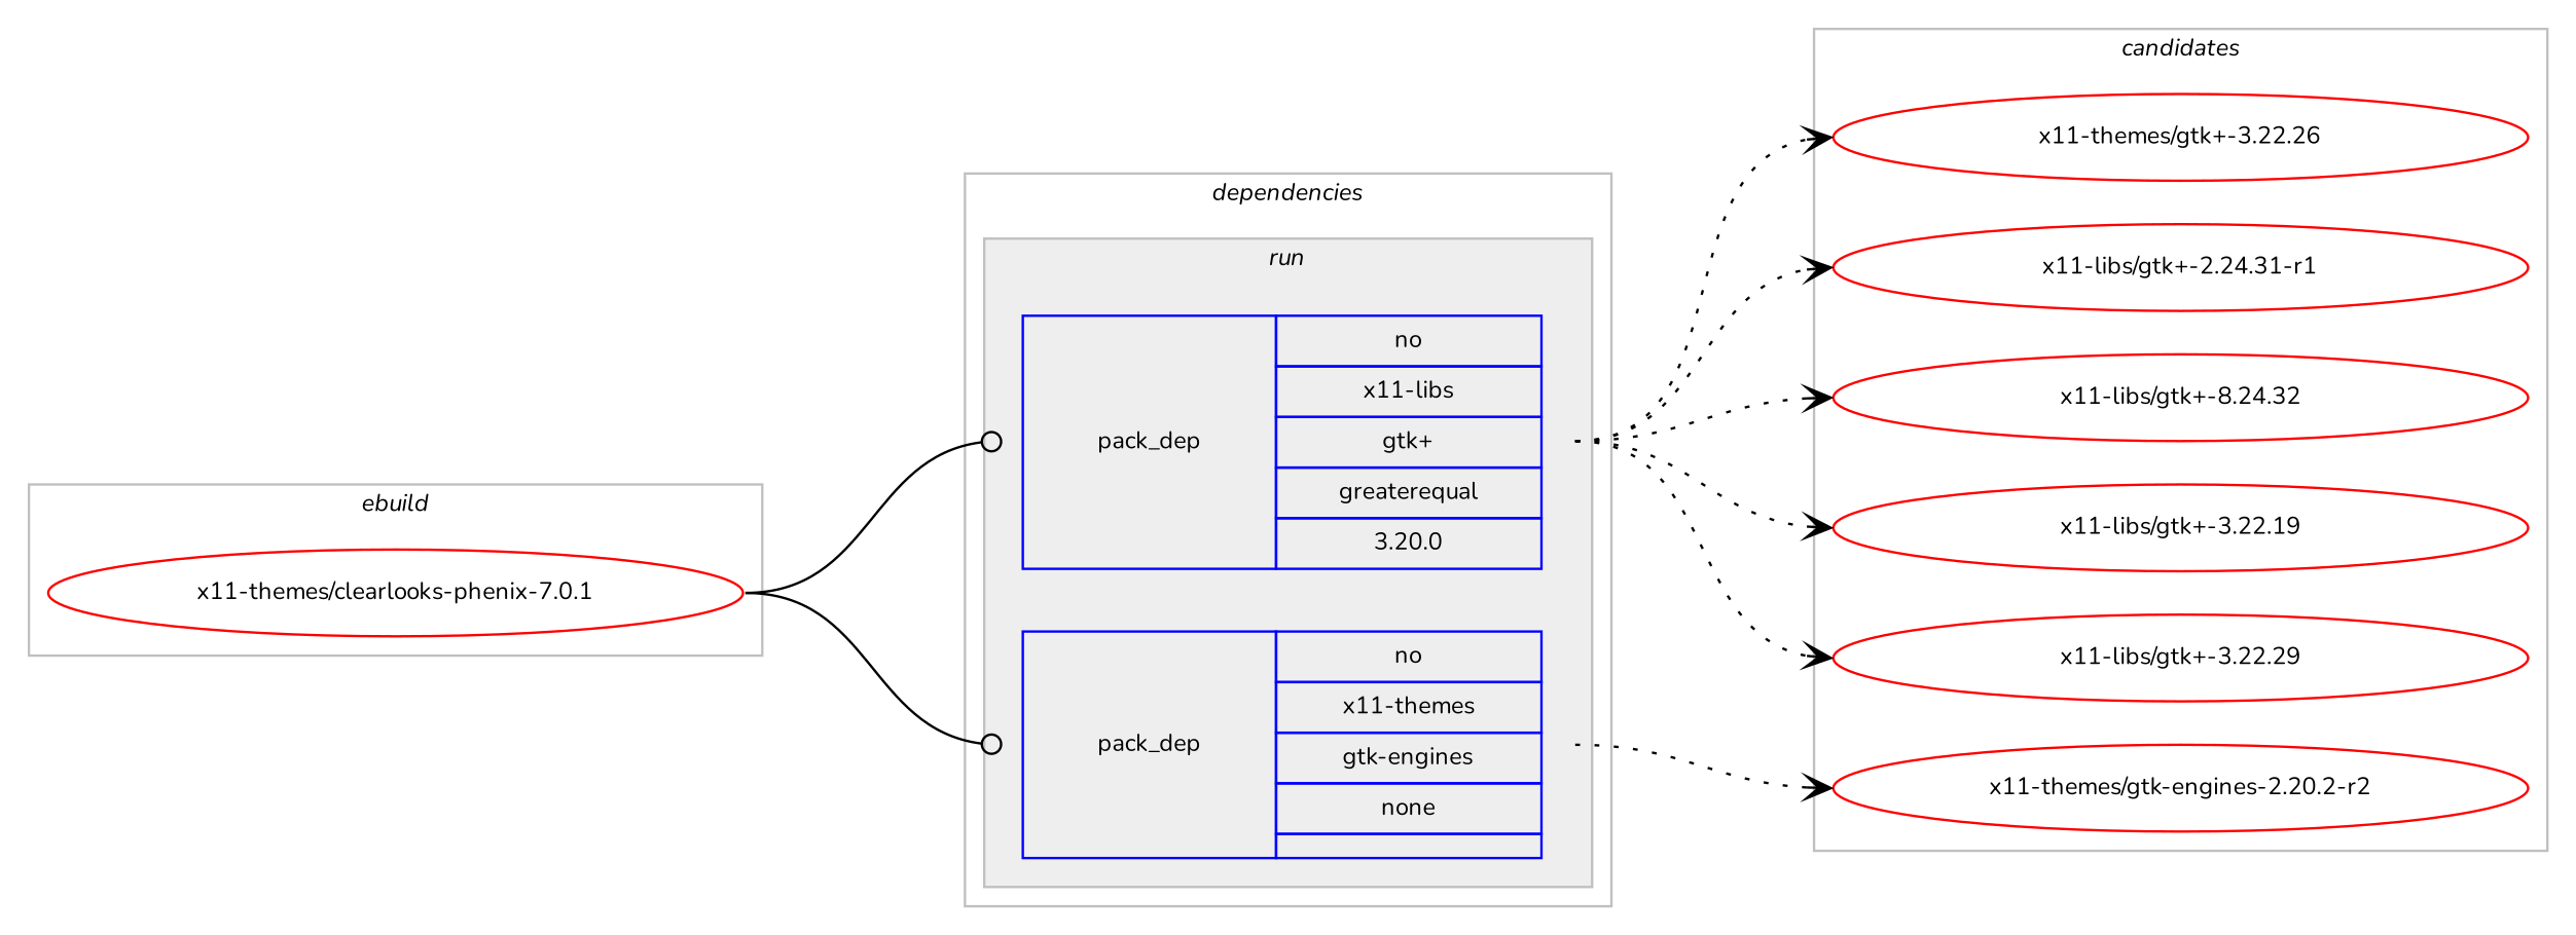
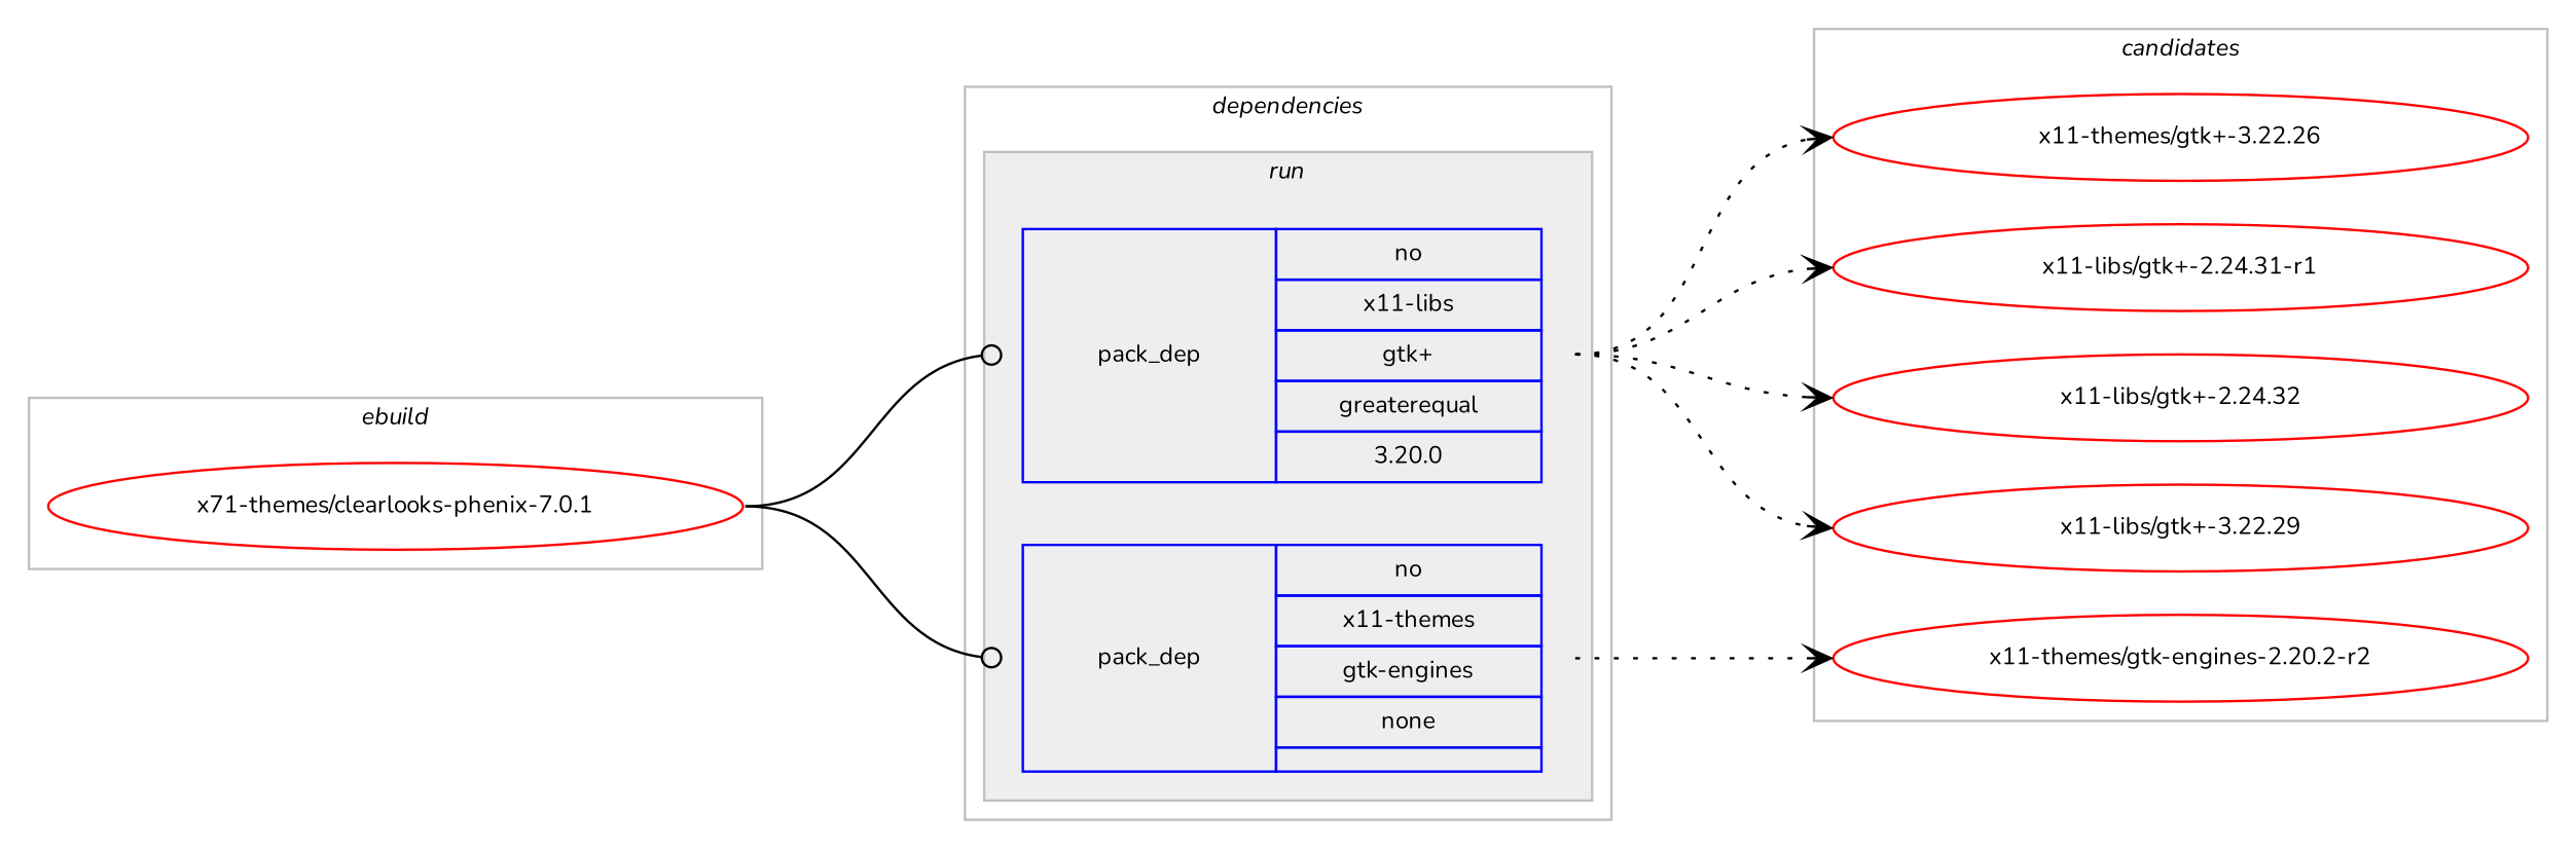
  digraph {
    compound=true
    concentrate=true
    fontname=Nunito
    fontsize=10
    newrank=true
    rankdir=LR
    ranksep=1.5
    node [color=red fontname=Nunito fontsize=10]
    edge [arrowhead=vee fontname=Nunito headport=w style=dotted tailport=e weight=100]
-   n1 [label="x11-themes/clearlooks-phenix-7.0.1" width=4]
+   n1 [label="x71-themes/clearlooks-phenix-7.0.1" width=4]
    n2 [color=blue label=<<TABLE BORDER="0" CELLBORDER="1" CELLSPACING="0" CELLPADDING="4" WIDTH="220"><TR><TD ROWSPAN="6" CELLPADDING="30">pack_dep</TD></TR><TR><TD WIDTH="110">no</TD></TR><TR><TD>x11-libs</TD></TR><TR><TD>gtk+</TD></TR><TR><TD>greaterequal</TD></TR><TR><TD>3.20.0</TD></TR></TABLE>> shape=none]
    n3 [color=blue label=<<TABLE BORDER="0" CELLBORDER="1" CELLSPACING="0" CELLPADDING="4" WIDTH="220"><TR><TD ROWSPAN="6" CELLPADDING="30">pack_dep</TD></TR><TR><TD WIDTH="110">no</TD></TR><TR><TD>x11-themes</TD></TR><TR><TD>gtk-engines</TD></TR><TR><TD>none</TD></TR><TR><TD></TD></TR></TABLE>> shape=none]
    n4 [label="x11-themes/gtk+-3.22.26" width=4]
    n5 [label="x11-libs/gtk+-2.24.31-r1" width=4]
-   n6 [label="x11-libs/gtk+-8.24.32" width=4]
-   n7 [label="x11-libs/gtk+-3.22.19" width=4]
+   n6 [label="x11-libs/gtk+-2.24.32" width=4]
    n8 [label="x11-libs/gtk+-3.22.29" width=4]
    n9 [label="x11-themes/gtk-engines-2.20.2-r2" width=4]
    subgraph cluster_1 {
      color=gray
      label=<<i>ebuild</i>>
      rank=same
      n1
    }
    subgraph cluster_2 {
      color=gray
      label=<<i>dependencies</i>>
      subgraph cluster_3 {
        color=gray
        fillcolor="#eeeeee"
        label=<<i>compile</i>>
        style=filled
      }
      subgraph cluster_4 {
        color=gray
        fillcolor="#eeeeee"
        label=<<i>compile and run</i>>
        style=filled
      }
      subgraph cluster_5 {
        color=gray
        fillcolor="#eeeeee"
        label=<<i>run</i>>
        style=filled
        subgraph sub_6 {
          color=gray
          fillcolor="#eeeeee"
          label=<<i>run</i>>
          style=filled
          n2
        }
        subgraph sub_7 {
          color=gray
          fillcolor="#eeeeee"
          label=<<i>run</i>>
          style=filled
          n3
        }
      }
    }
    subgraph cluster_8 {
      color=gray
      label=<<i>candidates</i>>
      rank=same
      subgraph sub_9 {
        color=black
        label=<<i>candidates</i>>
        nodesep=1
        rank=same
        n4
        n5
        n6
-       n7
        n8
      }
      subgraph sub_10 {
        color=black
        label=<<i>candidates</i>>
        nodesep=1
        rank=same
        n9
      }
    }
    n1 -> n2 [arrowhead=odot style=solid weight=20]
    n1 -> n3 [arrowhead=odot style=solid weight=20]
    n2 -> n4
    n2 -> n5
    n2 -> n6
-   n2 -> n7
    n2 -> n8
    n3 -> n9
  }
